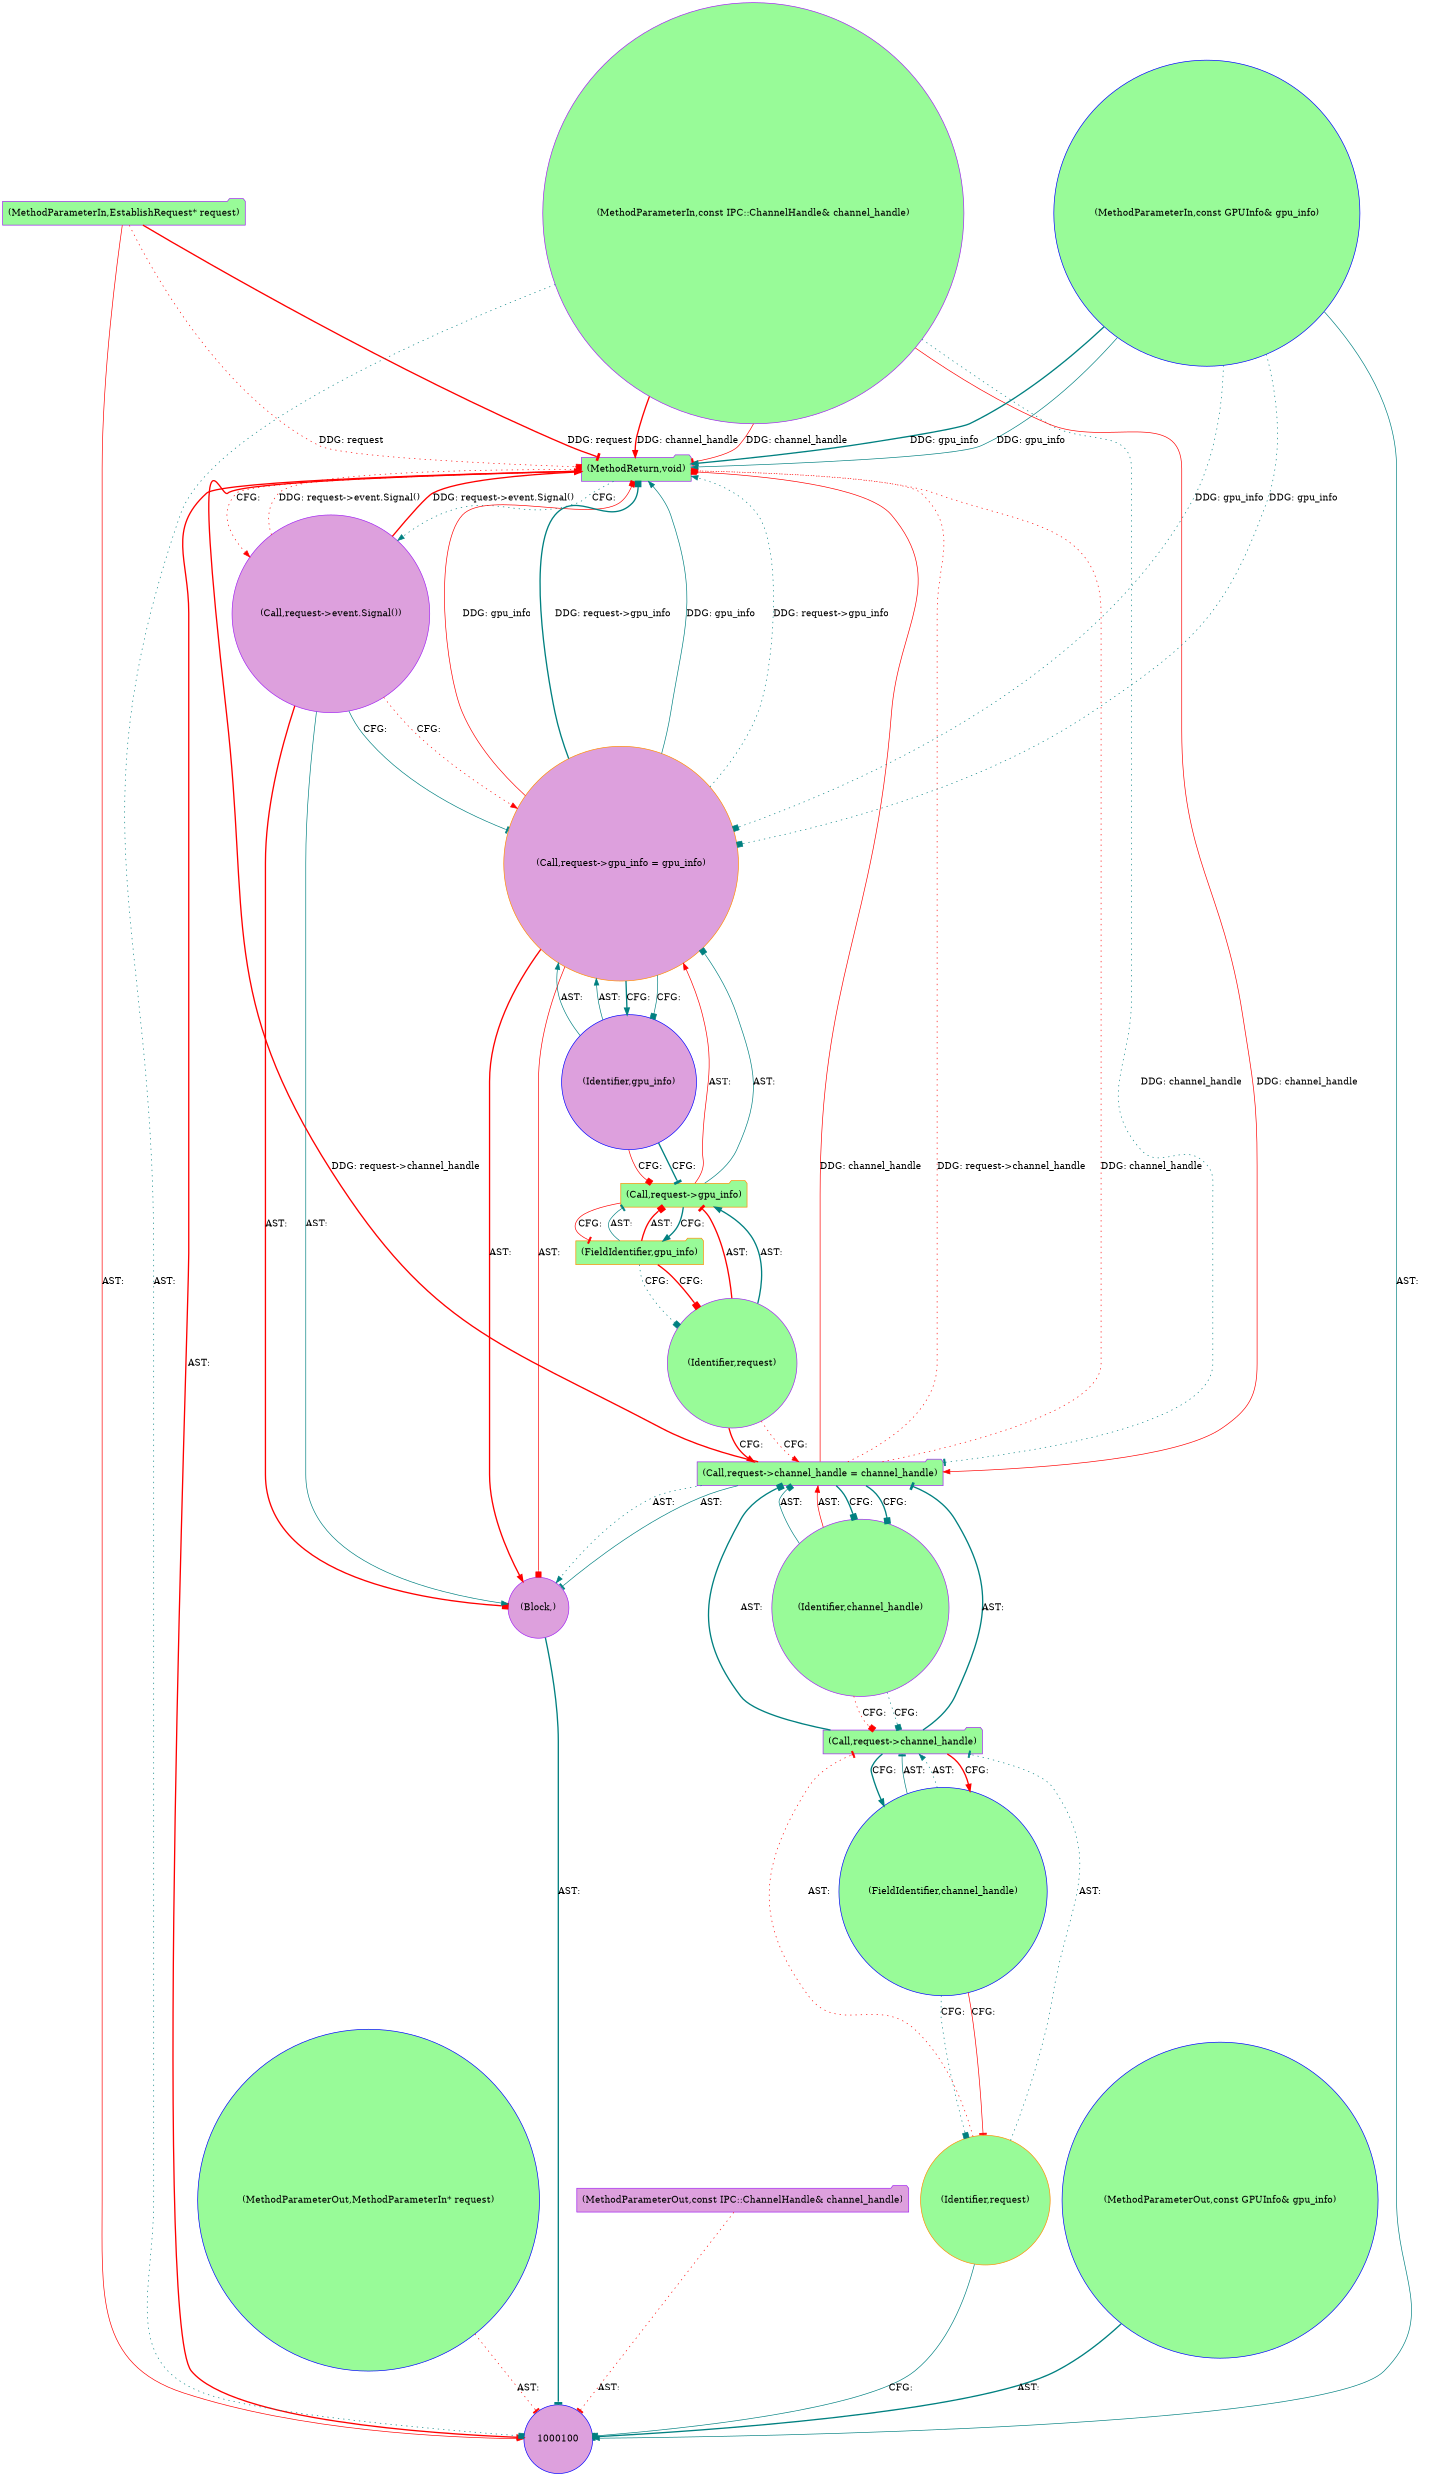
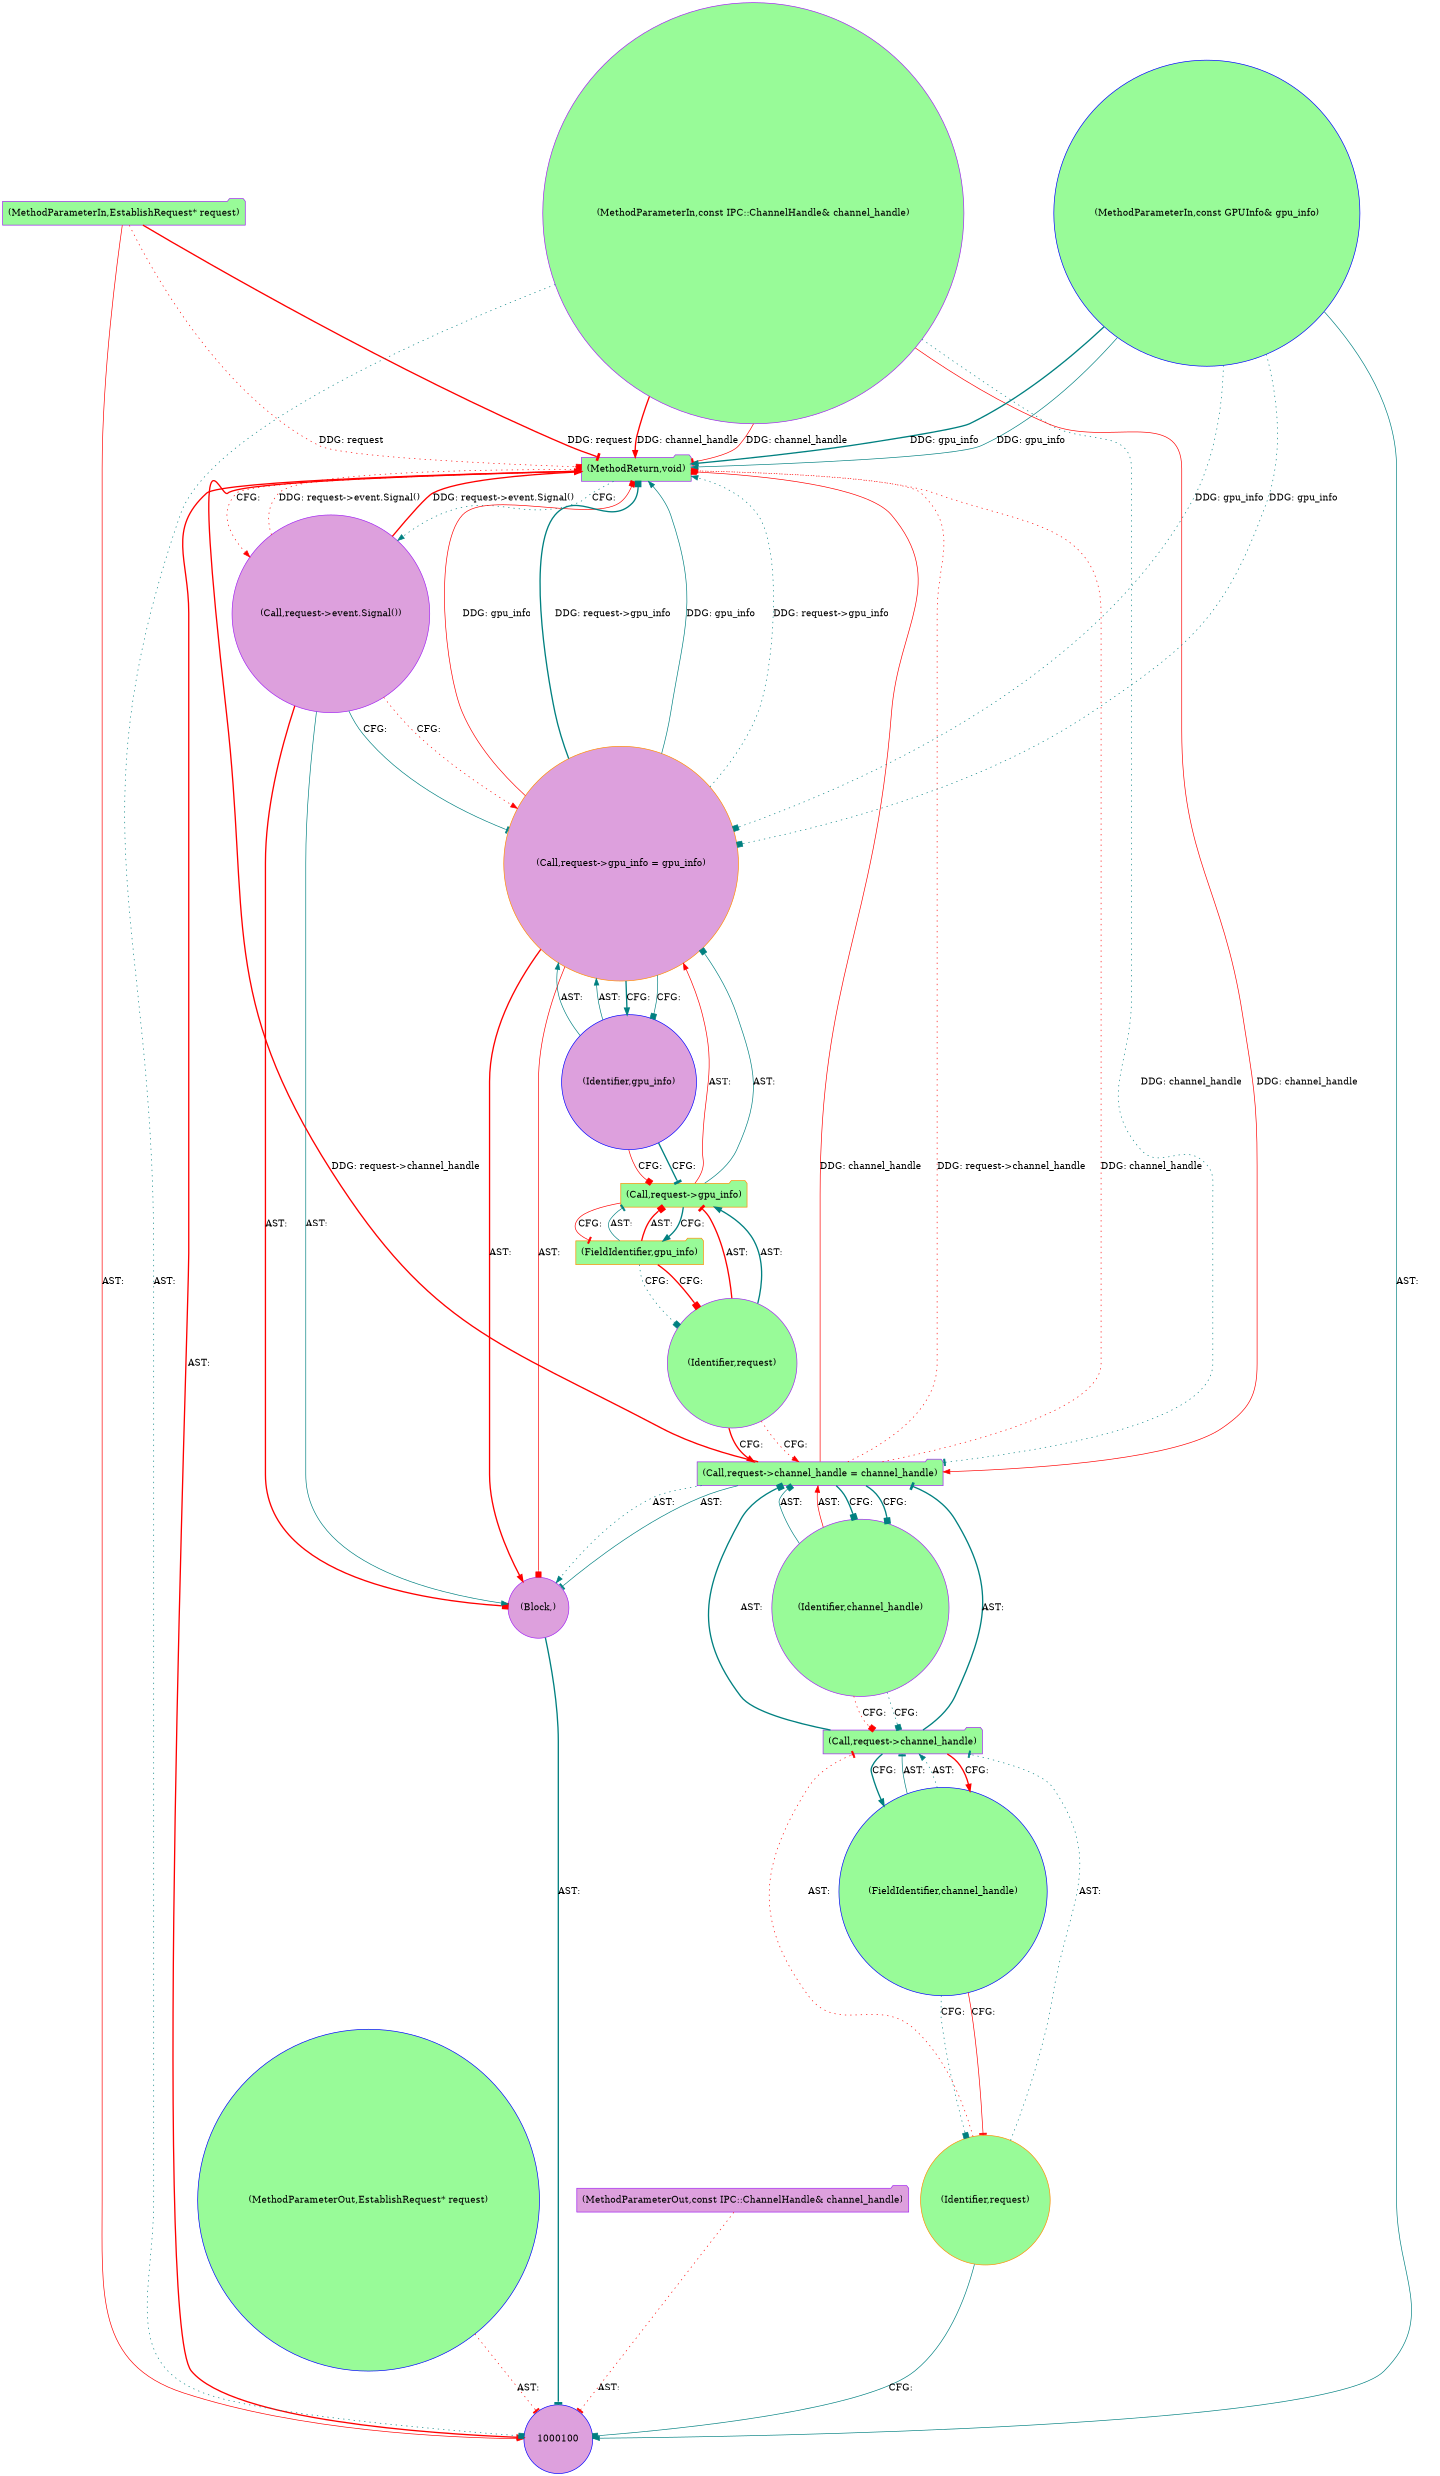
  digraph {
    node [color=purple fillcolor=palegreen shape=circle style=filled]
    edge [arrowhead=normal color=teal style=bold]
    n1 [label="(MethodReturn,void)" shape=folder]
    n2 [fillcolor=plum label="(Call,request->event.Signal())"]
    1000100 [color=blue fillcolor=plum]
    n4 [fillcolor=plum label="(Block,)"]
    n5 [color=darkorange fillcolor=plum label="(Call,request->gpu_info = gpu_info)"]
    n6 [label="(MethodParameterIn,EstablishRequest* request)" shape=folder]
-   n7 [color=blue label="(MethodParameterOut,MethodParameterIn* request)"]
+   n7 [color=blue label="(MethodParameterOut,EstablishRequest* request)"]
    n8 [label="(MethodParameterIn,const IPC::ChannelHandle& channel_handle)"]
    n9 [label="(Call,request->channel_handle = channel_handle)" shape=folder]
    n10 [label="(Identifier,channel_handle)"]
    n11 [fillcolor=plum label="(MethodParameterOut,const IPC::ChannelHandle& channel_handle)" shape=folder]
    n12 [color=blue label="(MethodParameterIn,const GPUInfo& gpu_info)"]
    n13 [color=blue fillcolor=plum label="(Identifier,gpu_info)"]
-   n14 [color=blue label="(MethodParameterOut,const GPUInfo& gpu_info)"]
    n15 [color=blue label="(FieldIdentifier,channel_handle)"]
    n16 [label="(Call,request->channel_handle)" shape=folder]
    n17 [color=darkorange label="(Identifier,request)"]
    n18 [color=darkorange label="(FieldIdentifier,gpu_info)" shape=folder]
    n19 [color=darkorange label="(Call,request->gpu_info)" shape=folder]
    n20 [label="(Identifier,request)"]
    n1 -> n2 [label="CFG: " style=dotted]
    n1 -> n2 [color=red label="CFG: " style=dotted]
    n1 -> 1000100 [color=red label="AST: "]
    n2 -> n1 [arrowhead=tee color=red label="DDG: request->event.Signal()" style=dotted]
    n2 -> n1 [color=red label="DDG: request->event.Signal()"]
    n2 -> n4 [arrowhead=box color=red label="AST: "]
    n2 -> n4 [label="AST: " style=solid]
    n2 -> n5 [arrowhead=tee label="CFG: " style=solid]
    n2 -> n5 [color=red label="CFG: " style=dotted]
    n4 -> 1000100 [arrowhead=tee label="AST: "]
    n5 -> n1 [arrowhead=box color=red label="DDG: gpu_info" style=solid]
    n5 -> n1 [arrowhead=box label="DDG: request->gpu_info"]
    n5 -> n1 [label="DDG: gpu_info" style=solid]
    n5 -> n1 [label="DDG: request->gpu_info" style=dotted]
    n5 -> n4 [color=red label="AST: "]
    n5 -> n4 [arrowhead=box color=red label="AST: " style=solid]
    n5 -> n13 [label="CFG: "]
    n5 -> n13 [arrowhead=box label="CFG: " style=solid]
    n6 -> n1 [arrowhead=box color=red label="DDG: request" style=dotted]
    n6 -> n1 [arrowhead=tee color=red label="DDG: request"]
    n6 -> 1000100 [color=red label="AST: " style=solid]
    n7 -> 1000100 [arrowhead=tee color=red label="AST: " style=dotted]
    n8 -> n1 [color=red label="DDG: channel_handle"]
    n8 -> n1 [arrowhead=tee color=red label="DDG: channel_handle" style=solid]
    n8 -> 1000100 [arrowhead=box label="AST: " style=dotted]
    n8 -> n9 [arrowhead=tee label="DDG: channel_handle" style=dotted]
    n8 -> n9 [color=red label="DDG: channel_handle" style=solid]
    n9 -> n1 [arrowhead=box color=red label="DDG: request->channel_handle" style=dotted]
    n9 -> n1 [color=red label="DDG: channel_handle" style=dotted]
    n9 -> n1 [color=red label="DDG: request->channel_handle"]
    n9 -> n1 [arrowhead=box color=red label="DDG: channel_handle" style=solid]
    n9 -> n4 [arrowhead=tee label="AST: " style=solid]
    n9 -> n4 [label="AST: " style=dotted]
    n9 -> n10 [arrowhead=box label="CFG: "]
    n9 -> n10 [arrowhead=box label="CFG: "]
    n10 -> n9 [arrowhead=box label="AST: " style=solid]
    n10 -> n9 [color=red label="AST: " style=solid]
    n10 -> n16 [arrowhead=box label="CFG: " style=dotted]
    n10 -> n16 [arrowhead=box color=red label="CFG: " style=dotted]
    n11 -> 1000100 [arrowhead=tee color=red label="AST: " style=dotted]
    n12 -> n1 [label="DDG: gpu_info"]
    n12 -> n1 [label="DDG: gpu_info" style=solid]
    n12 -> 1000100 [label="AST: " style=solid]
    n12 -> n5 [arrowhead=box label="DDG: gpu_info" style=dotted]
    n12 -> n5 [arrowhead=box label="DDG: gpu_info" style=dotted]
    n13 -> n5 [label="AST: " style=solid]
    n13 -> n5 [label="AST: " style=solid]
    n13 -> n19 [arrowhead=box color=red label="CFG: " style=solid]
    n13 -> n19 [arrowhead=tee label="CFG: "]
-   n14 -> 1000100 [arrowhead=tee label="AST: "]
    n15 -> n16 [arrowhead=tee label="AST: " style=solid]
    n15 -> n16 [label="AST: " style=dotted]
    n15 -> n17 [arrowhead=tee color=red label="CFG: " style=solid]
    n15 -> n17 [arrowhead=box label="CFG: " style=dotted]
    n16 -> n9 [arrowhead=tee label="AST: "]
    n16 -> n9 [arrowhead=box label="AST: "]
    n16 -> n15 [color=red label="CFG: "]
    n16 -> n15 [label="CFG: "]
    n17 -> 1000100 [arrowhead=box label="CFG: " style=solid]
    n17 -> n16 [arrowhead=tee label="AST: " style=dotted]
    n17 -> n16 [arrowhead=tee color=red label="AST: " style=dotted]
    n18 -> n19 [arrowhead=tee label="AST: " style=solid]
    n18 -> n19 [arrowhead=box color=red label="AST: "]
    n18 -> n20 [arrowhead=box label="CFG: " style=dotted]
    n18 -> n20 [arrowhead=box color=red label="CFG: "]
    n19 -> n5 [color=red label="AST: " style=solid]
    n19 -> n5 [arrowhead=box label="AST: " style=solid]
    n19 -> n18 [label="CFG: "]
    n19 -> n18 [arrowhead=tee color=red label="CFG: " style=solid]
    n20 -> n9 [color=red label="CFG: "]
    n20 -> n9 [color=red label="CFG: " style=dotted]
    n20 -> n19 [arrowhead=tee color=red label="AST: "]
    n20 -> n19 [label="AST: "]
  }
